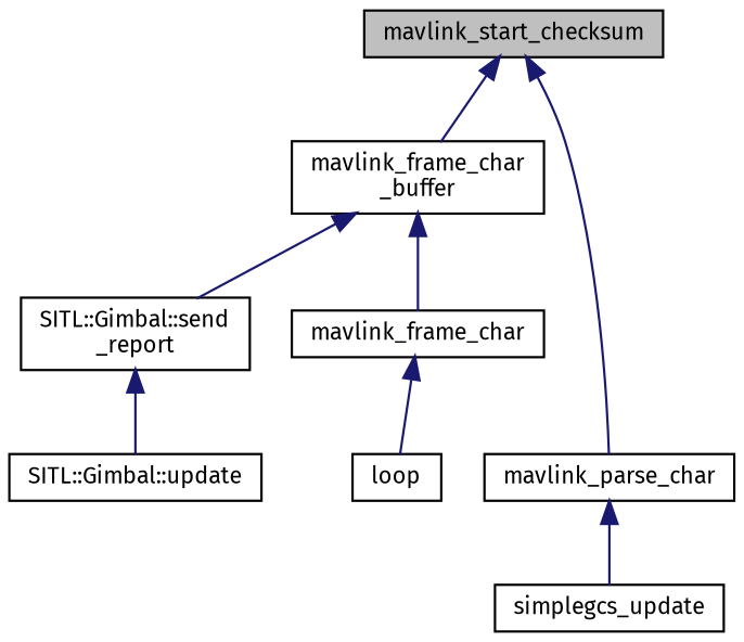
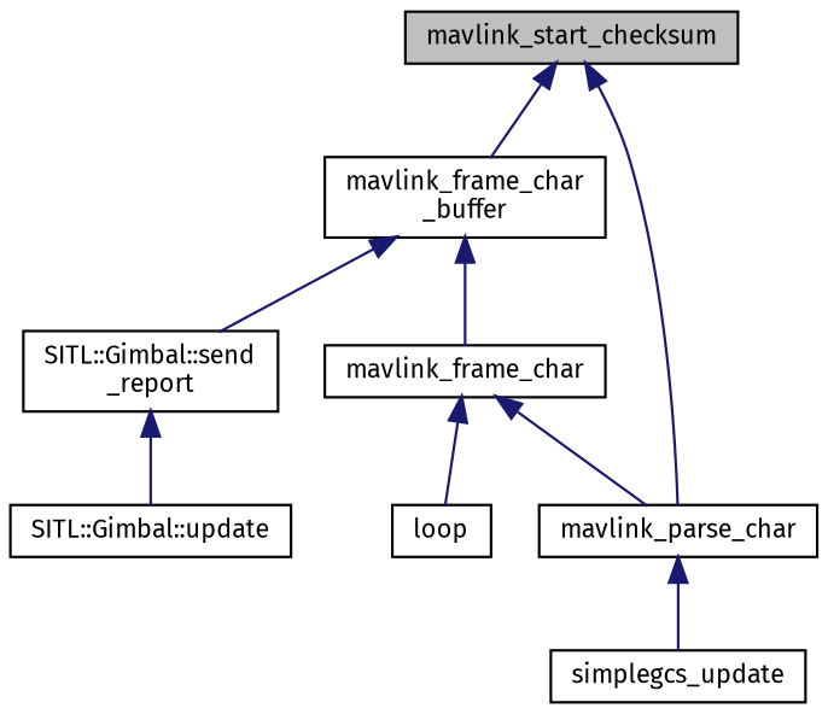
  digraph {
    fontname="Fira Sans"
    rankdir=TB
    node [color=black fillcolor=white fontname="Fira Sans" fontsize=10 shape=record style=filled]
    edge [color=midnightblue dir=back fontname="Fira Sans" fontsize=10 labelfontname=Helvetica labelfontsize=10 style=solid]
    n1 [fillcolor=grey75 fontcolor=black height=0.2 label=mavlink_start_checksum width=0.4]
    n2 [height=0.2 label="mavlink_frame_char\l_buffer" width=0.4]
    n3 [height=0.2 label=mavlink_parse_char width=0.4]
    n4 [height=0.2 label=mavlink_frame_char width=0.4]
    n5 [height=0.2 label="SITL::Gimbal::send\l_report" width=0.4]
    n6 [height=0.2 label=simplegcs_update width=0.4]
    n7 [height=0.2 label=loop width=0.4]
    n8 [height=0.2 label="SITL::Gimbal::update" width=0.4]
    n1 -> n2
    n1 -> n3
    n2 -> n4
    n2 -> n5
    n3 -> n6
+   n4 -> n3
    n4 -> n7
    n5 -> n8
  }
